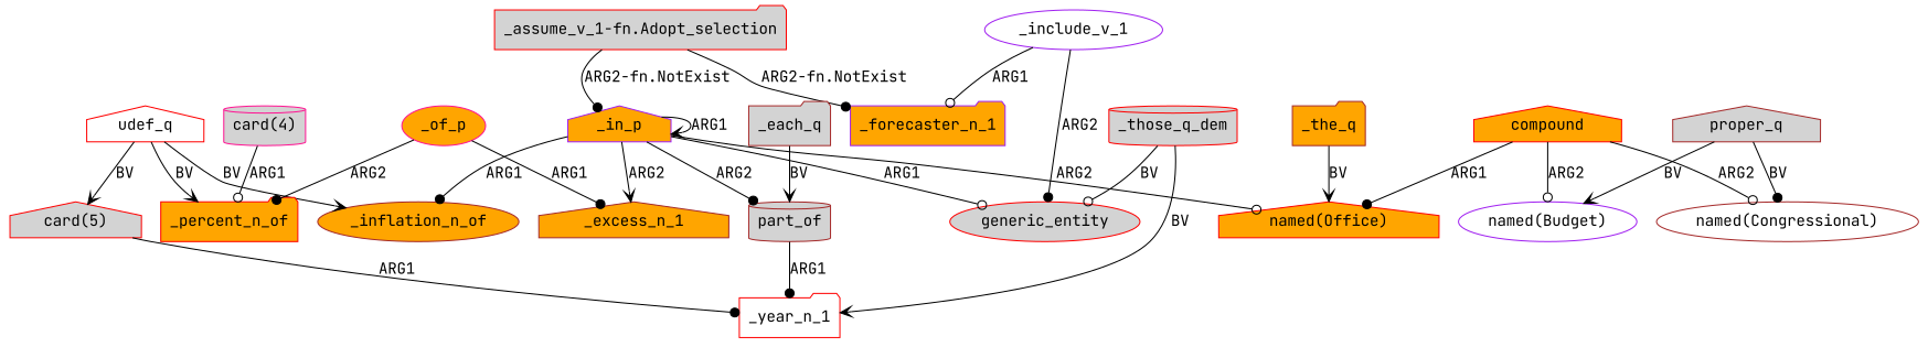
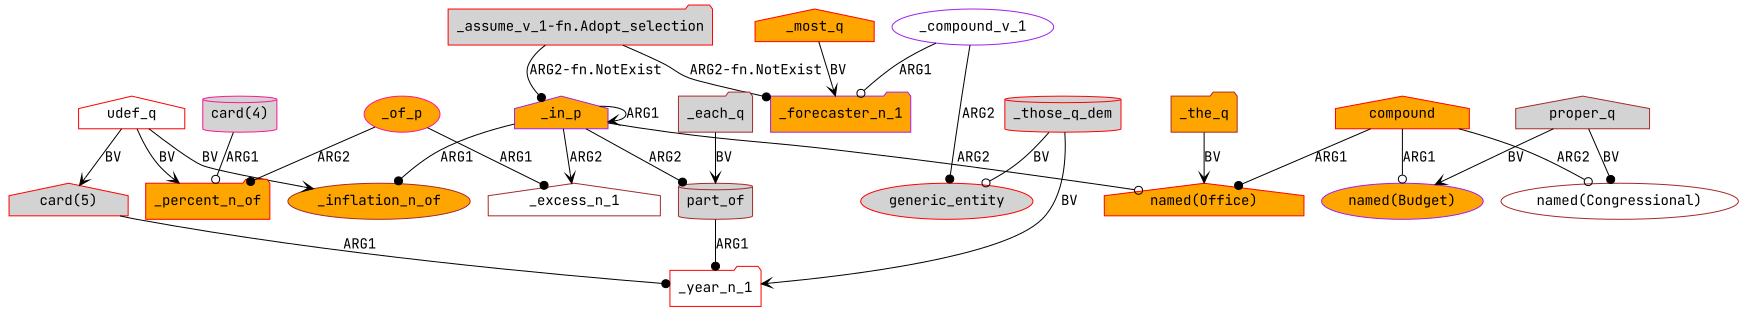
  digraph {
    fontname="JetBrains Mono"
    node [color=red fillcolor=orange fontname="JetBrains Mono" shape=house style=filled]
    edge [arrowhead=dot fontname="JetBrains Mono"]
    udef_q [fillcolor=white]
    _inflation_n_of [color=brown shape=ellipse]
    _percent_n_of [shape=folder]
    "card(5)" [fillcolor=lightgrey]
-   _excess_n_1 [color=brown]
+   _excess_n_1 [color=brown fillcolor=white]
    _year_n_1 [fillcolor=white shape=folder]
    _those_q_dem [fillcolor=lightgrey shape=cylinder]
    generic_entity [fillcolor=lightgrey shape=ellipse]
    compound
    "named(Office)"
-   "named(Budget)" [color=purple fillcolor=white shape=ellipse]
+   "named(Budget)" [color=purple shape=ellipse]
    "named(Congressional)" [color=brown fillcolor=white shape=ellipse]
    _in_p [color=purple]
    part_of [color=brown fillcolor=lightgrey shape=cylinder]
-   _include_v_1 [color=purple fillcolor=white shape=ellipse]
+   _include_v_1 [color=purple fillcolor=white shape=ellipse label=_compound_v_1]
    _forecaster_n_1 [color=purple shape=folder]
    _the_q [color=brown shape=folder]
    "_assume_v_1-fn.Adopt_selection" [fillcolor=lightgrey shape=folder]
    _of_p [color=deeppink shape=ellipse]
    proper_q [color=brown fillcolor=lightgrey]
    "card(4)" [color=deeppink fillcolor=lightgrey shape=cylinder]
    _each_q [color=brown fillcolor=lightgrey shape=folder]
+   _most_q
    udef_q -> _inflation_n_of [arrowhead=vee label=BV]
    udef_q -> _percent_n_of [arrowhead=vee label=BV]
    udef_q -> "card(5)" [arrowhead=vee label=BV]
    "card(5)" -> _year_n_1 [label=ARG1]
    _those_q_dem -> _year_n_1 [arrowhead=vee label=BV]
    _those_q_dem -> generic_entity [arrowhead=odot label=BV]
    compound -> "named(Office)" [label=ARG1]
-   compound -> "named(Budget)" [arrowhead=odot label=ARG2]
+   compound -> "named(Budget)" [arrowhead=odot label=ARG1]
    compound -> "named(Congressional)" [arrowhead=odot label=ARG2]
    _in_p -> _inflation_n_of [label=ARG1]
    _in_p -> _excess_n_1 [arrowhead=vee label=ARG2]
-   _in_p -> generic_entity [arrowhead=odot label=ARG1]
    _in_p -> "named(Office)" [arrowhead=odot label=ARG2]
    _in_p -> _in_p [arrowhead=vee label=ARG1]
    _in_p -> part_of [label=ARG2]
    part_of -> _year_n_1 [label=ARG1]
    _include_v_1 -> generic_entity [label=ARG2]
    _include_v_1 -> _forecaster_n_1 [arrowhead=odot label=ARG1]
    _the_q -> "named(Office)" [arrowhead=vee label=BV]
    "_assume_v_1-fn.Adopt_selection" -> _in_p [label="ARG2-fn.NotExist"]
    "_assume_v_1-fn.Adopt_selection" -> _forecaster_n_1 [label="ARG2-fn.NotExist"]
    _of_p -> _percent_n_of [label=ARG2]
    _of_p -> _excess_n_1 [label=ARG1]
    proper_q -> "named(Budget)" [arrowhead=vee label=BV]
    proper_q -> "named(Congressional)" [label=BV]
    "card(4)" -> _percent_n_of [arrowhead=odot label=ARG1]
    _each_q -> part_of [arrowhead=vee label=BV]
+   _most_q -> _forecaster_n_1 [arrowhead=vee label=BV]
  }
